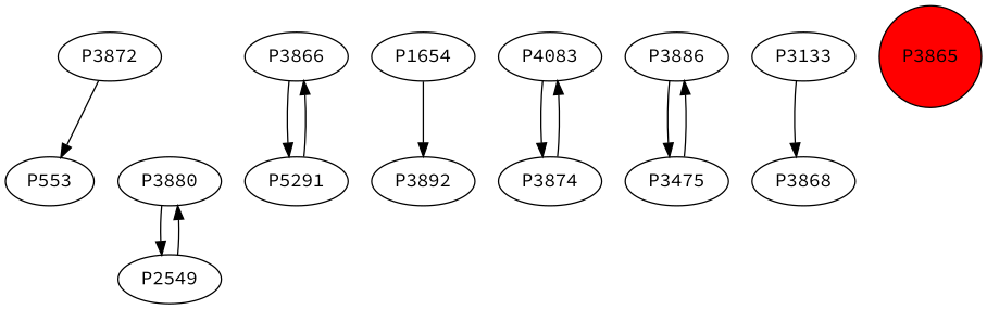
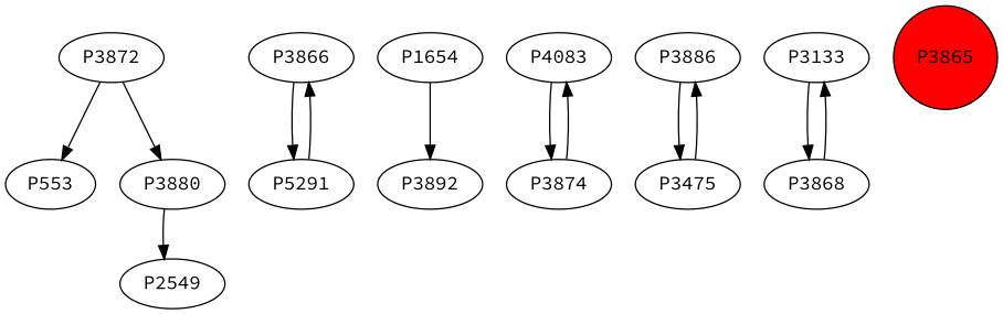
  digraph {
    fontname="Source Code Pro"
    node [fontname="Source Code Pro"]
    edge [fontname="Source Code Pro"]
    P3872
    P553
    P2549
    P3880
    P3866
    P5291
    P1654
    P3892
    P4083
    P3874
    P3886
    P3475
    n13 [label=P3133]
    P3868
    P3865 [fillcolor=red shape=circle style=filled]
    P3872 -> P553
-   P2549 -> P3880
+   P3872 -> P3880
    P3880 -> P2549
    P3866 -> P5291
    P5291 -> P3866
    P1654 -> P3892
    P4083 -> P3874
    P3874 -> P4083
    P3886 -> P3475
    P3475 -> P3886
    n13 -> P3868
+   P3868 -> n13
  }
